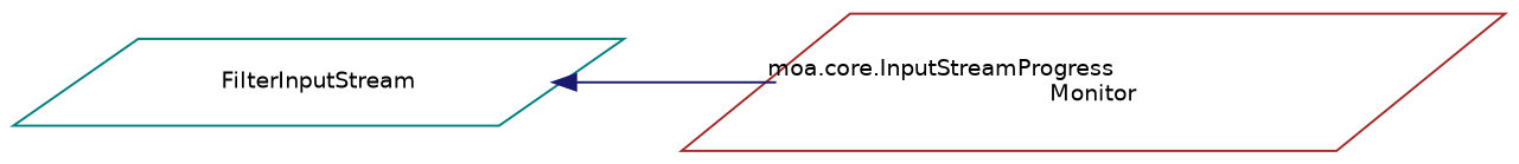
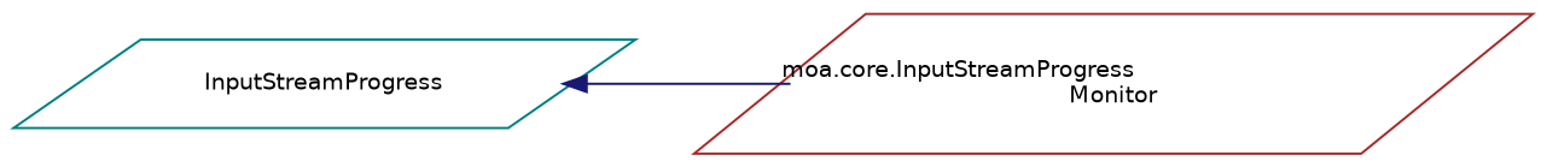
  digraph {
    rankdir=LR
    node [fillcolor=white fontname=Helvetica fontsize=10 shape=parallelogram style=filled]
-   n1 [color=teal height=0.2 label=FilterInputStream width=0.4]
+   n1 [color=teal height=0.2 label=InputStreamProgress width=0.4]
    n2 [color=brown height=0.2 label="moa.core.InputStreamProgress\lMonitor" width=0.4]
    n1 -> n2 [color=midnightblue dir=back fontname=Helvetica fontsize=10 labelfontname=Helvetica labelfontsize=10 style=solid]
  }
